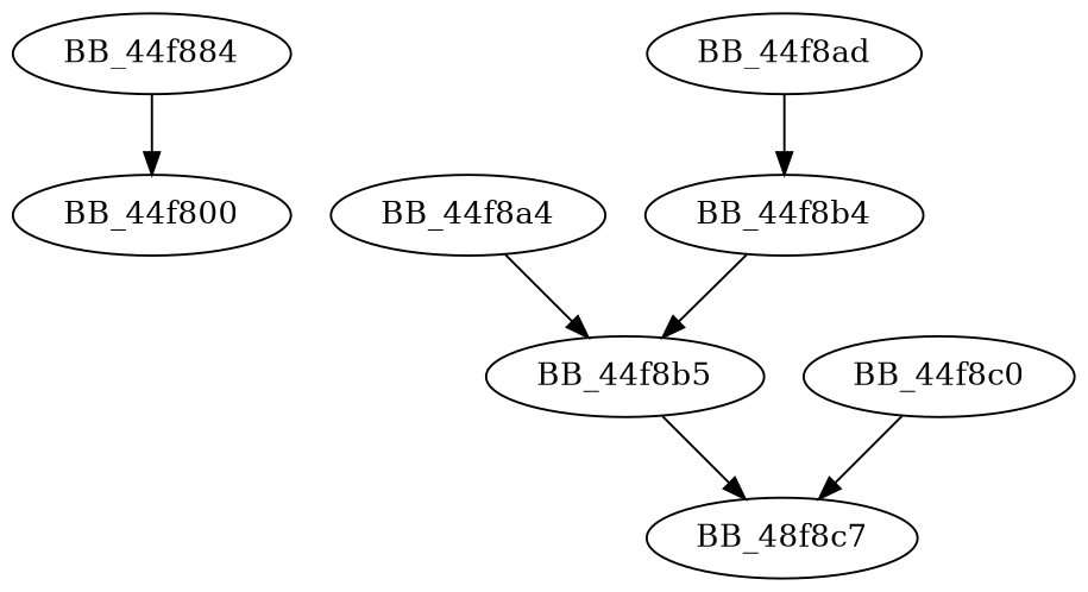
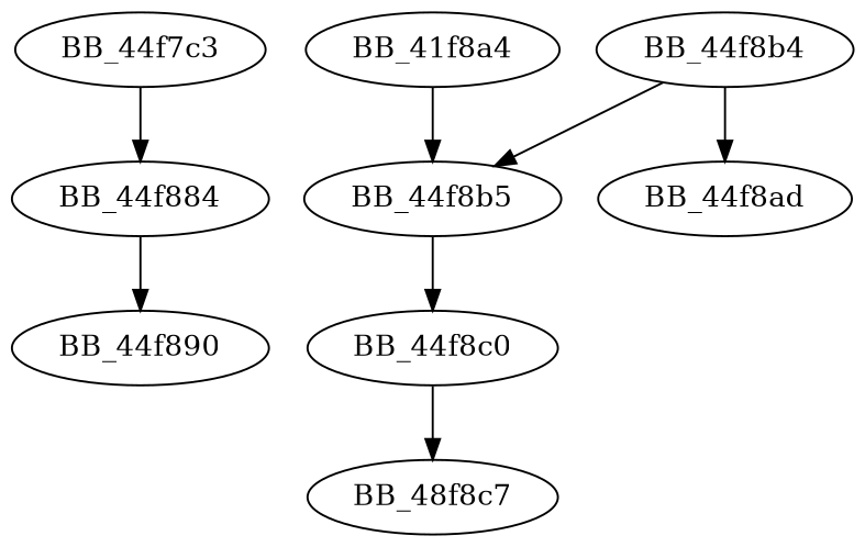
  digraph {
+   BB_44f7c3
    BB_44f884
-   BB_44f890 [label=BB_44f800]
-   BB_44f8a4
+   BB_44f890
+   BB_44f8a4 [label=BB_41f8a4]
    BB_44f8b5
    BB_44f8ad
    BB_44f8b4
    BB_44f8c0
    n9 [label=BB_48f8c7]
+   BB_44f7c3 -> BB_44f884
    BB_44f884 -> BB_44f890
    BB_44f8a4 -> BB_44f8b5
-   BB_44f8b5 -> n9
-   BB_44f8ad -> BB_44f8b4
+   BB_44f8b5 -> BB_44f8c0
+   BB_44f8b4 -> BB_44f8ad
    BB_44f8b4 -> BB_44f8b5
    BB_44f8c0 -> n9
  }
